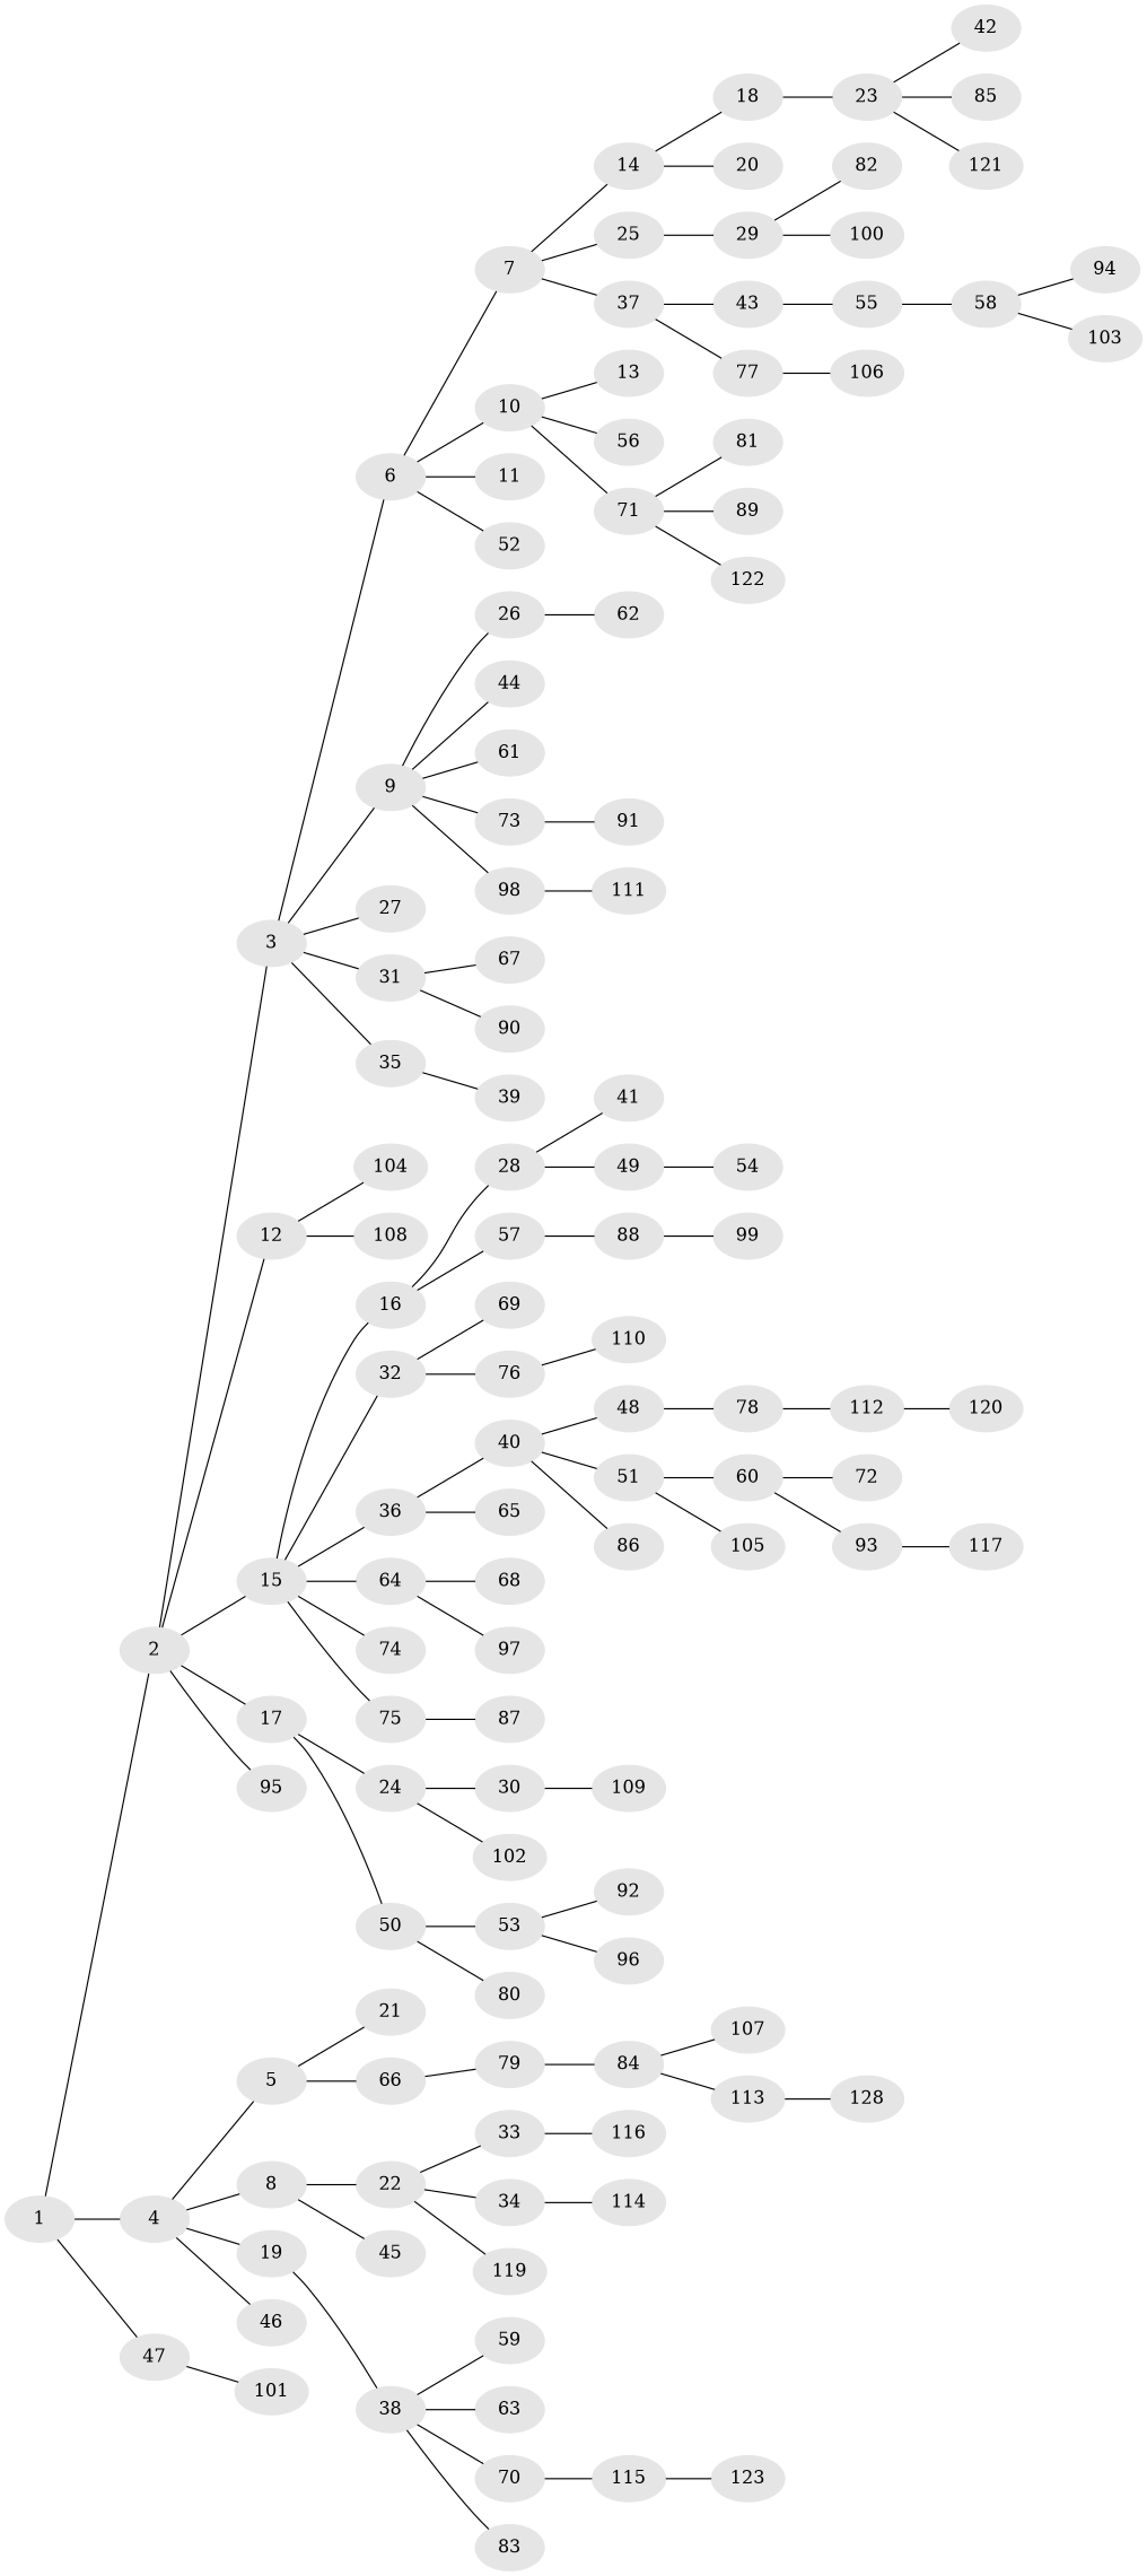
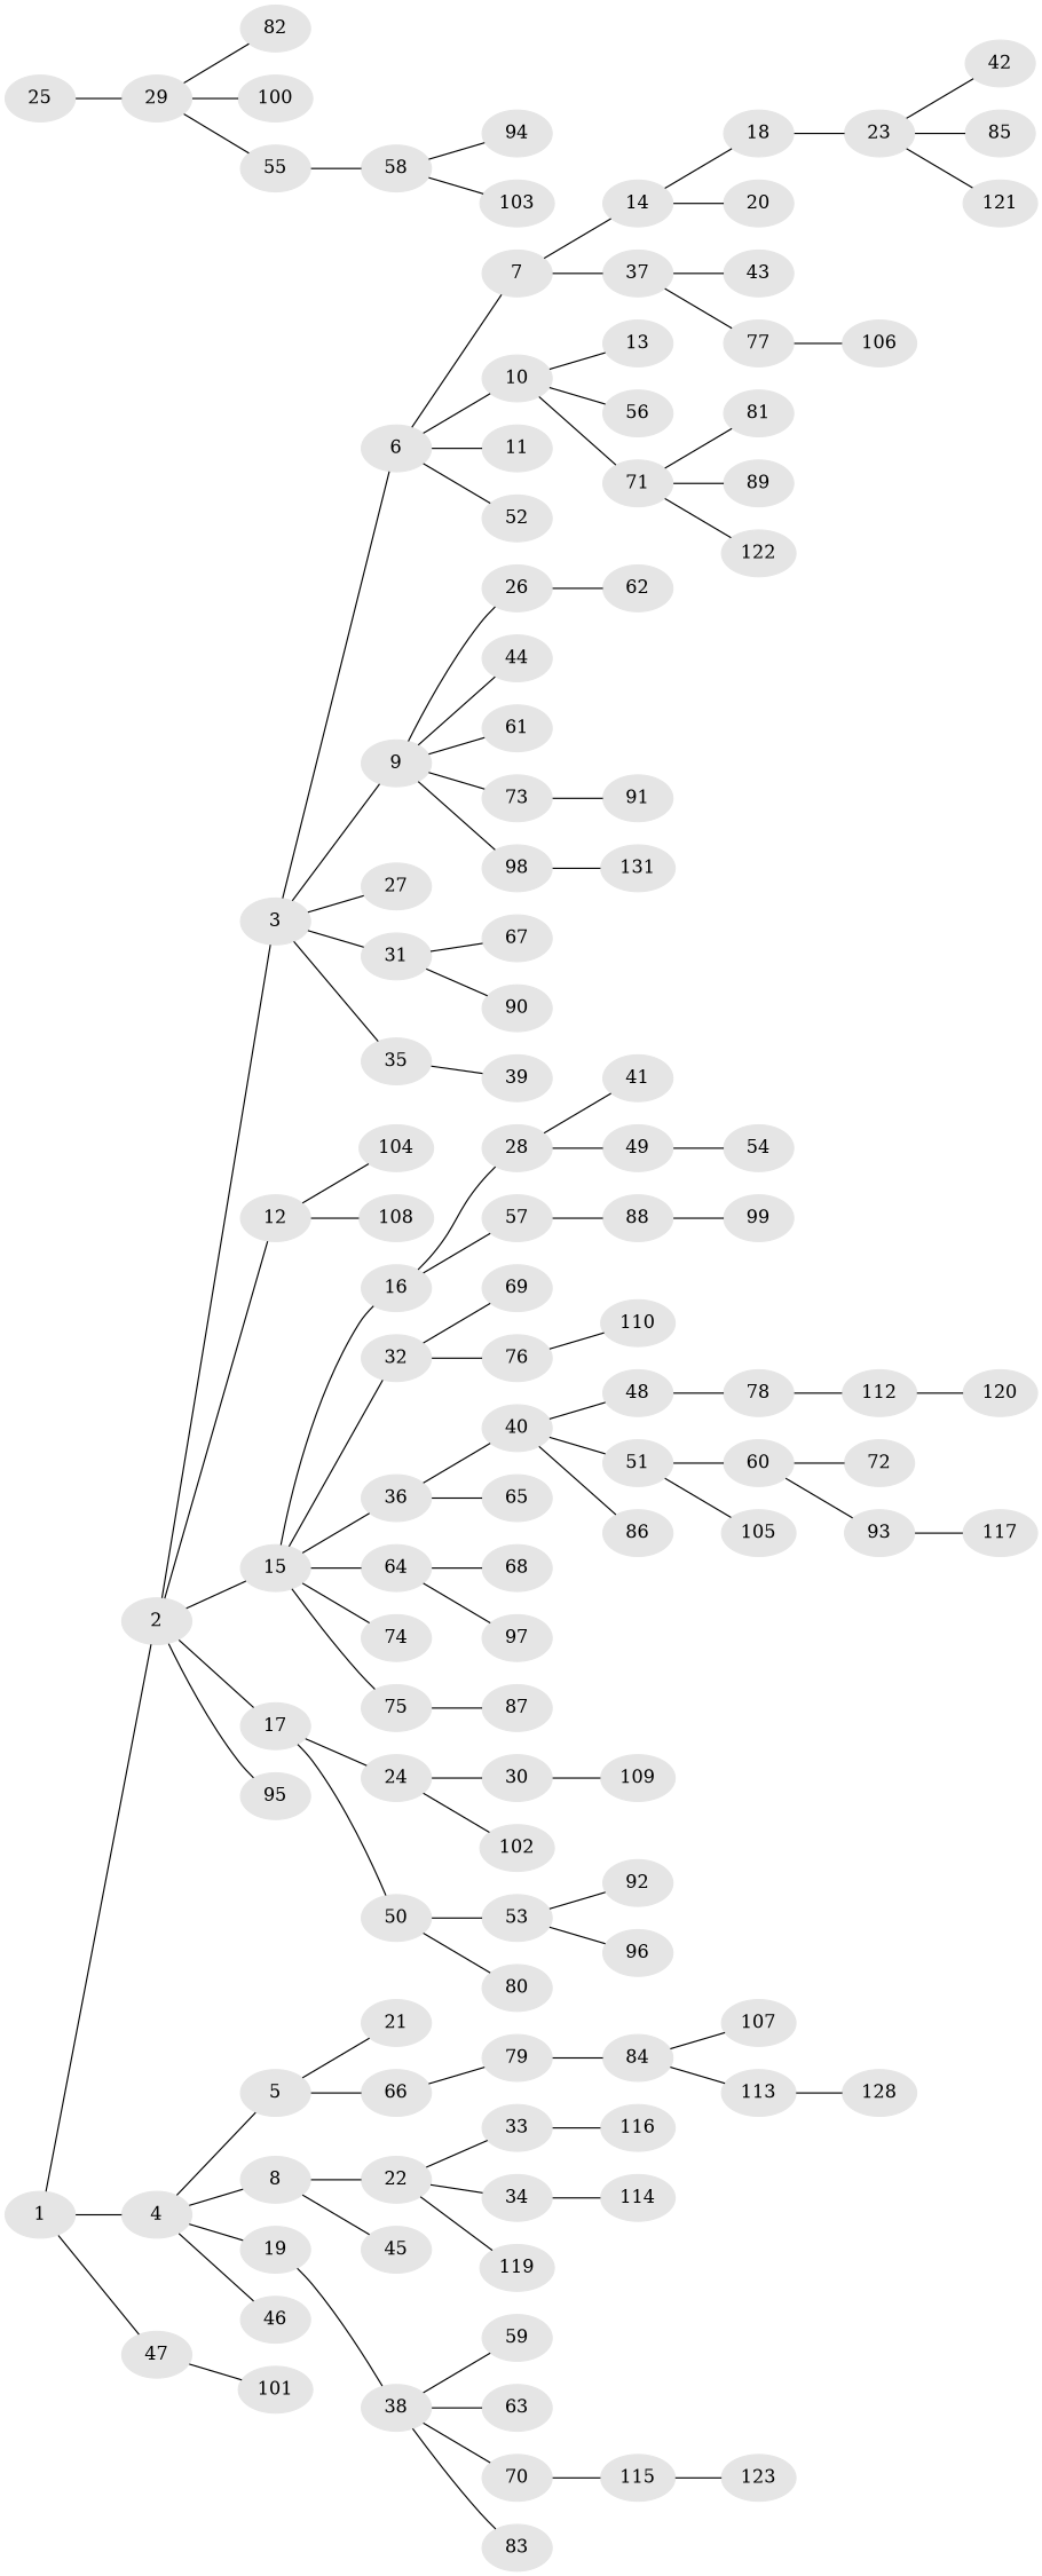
  graph {
    rankdir=LR
    node [color=gray90 style=filled]
    1
    2
    4
    47
    3
    12
    15
    17
    95
    5
    8
    19
    46
    101
    6
    9
    27
    31
    35
    104
    108
    16
    32
    36
    64
    74
    75
    24
    50
    7
    10
    11
    52
    26
    44
    61
    73
    98
    67
    90
    39
    21
    66
    22
    45
    38
    79
    14
    25
    37
    13
    56
    71
    18
    20
    29
    43
    77
    33
    34
    119
    62
    91
-   111
+   111 [label=131]
    81
    89
    122
    23
    28
    57
    69
    76
    40
    65
    68
    97
    87
    41
    49
    88
    30
    102
    53
    80
    42
    85
    121
    59
    63
    70
    83
    116
    114
    109
    82
    100
    54
    110
    48
    51
    86
    55
    106
    115
    78
    60
    105
    58
    112
    92
    96
    72
    93
    94
    103
    99
    117
    84
    123
    120
    107
    113
    n123 [label=128]
    1 -- 2
    1 -- 4
    1 -- 47
    2 -- 3
    2 -- 12
    2 -- 15
    2 -- 17
    2 -- 95
    4 -- 5
    4 -- 8
    4 -- 19
    4 -- 46
    47 -- 101
    3 -- 6
    3 -- 9
    3 -- 27
    3 -- 31
    3 -- 35
    12 -- 104
    12 -- 108
    15 -- 16
    15 -- 32
    15 -- 36
    15 -- 64
    15 -- 74
    15 -- 75
    17 -- 24
    17 -- 50
    5 -- 21
    5 -- 66
    8 -- 22
    8 -- 45
    19 -- 38
    6 -- 7
    6 -- 10
    6 -- 11
    6 -- 52
    9 -- 26
    9 -- 44
    9 -- 61
    9 -- 73
    9 -- 98
    31 -- 67
    31 -- 90
    35 -- 39
    16 -- 28
    16 -- 57
    32 -- 69
    32 -- 76
    36 -- 40
    36 -- 65
    64 -- 68
    64 -- 97
    75 -- 87
    24 -- 30
    24 -- 102
    50 -- 53
    50 -- 80
    7 -- 14
-   7 -- 25
    7 -- 37
    10 -- 13
    10 -- 56
    10 -- 71
    26 -- 62
    73 -- 91
    98 -- 111
    66 -- 79
    22 -- 33
    22 -- 34
    22 -- 119
    38 -- 59
    38 -- 63
    38 -- 70
    38 -- 83
    79 -- 84
    14 -- 18
    14 -- 20
    25 -- 29
    37 -- 43
    37 -- 77
    71 -- 81
    71 -- 89
    71 -- 122
    18 -- 23
    29 -- 82
    29 -- 100
-   43 -- 55
+   29 -- 55
    77 -- 106
    33 -- 116
    34 -- 114
    23 -- 42
    23 -- 85
    23 -- 121
    28 -- 41
    28 -- 49
    57 -- 88
    76 -- 110
    40 -- 48
    40 -- 51
    40 -- 86
    49 -- 54
    88 -- 99
    30 -- 109
    53 -- 92
    53 -- 96
    70 -- 115
    48 -- 78
    51 -- 60
    51 -- 105
    55 -- 58
    115 -- 123
    78 -- 112
    60 -- 72
    60 -- 93
    58 -- 94
    58 -- 103
    112 -- 120
    93 -- 117
    84 -- 107
    84 -- 113
    113 -- n123
  }
